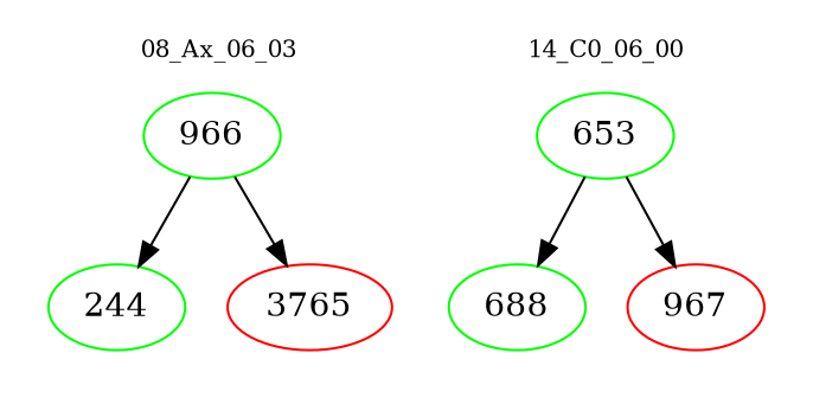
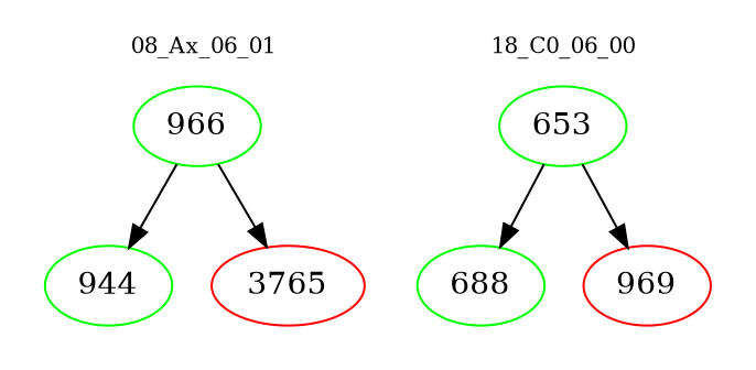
  digraph {
    node [color=green]
    edge [color=black]
    n1 [label=966]
-   n2 [label=244]
+   n2 [label=944]
    n3 [color=red label=3765]
    n4 [label=653]
    n5 [label=688]
-   n6 [color=red label=967]
+   n6 [color=red label=969]
    subgraph cluster_1 {
      color=white
      fontsize=10
-     label="08_Ax_06_03"
+     label="08_Ax_06_01"
      n1
      n2
      n3
    }
    subgraph cluster_2 {
      color=white
      fontsize=10
-     label="14_C0_06_00"
+     label="18_C0_06_00"
      n4
      n5
      n6
    }
    n1 -> n2
    n1 -> n3
    n4 -> n5
    n4 -> n6
  }
